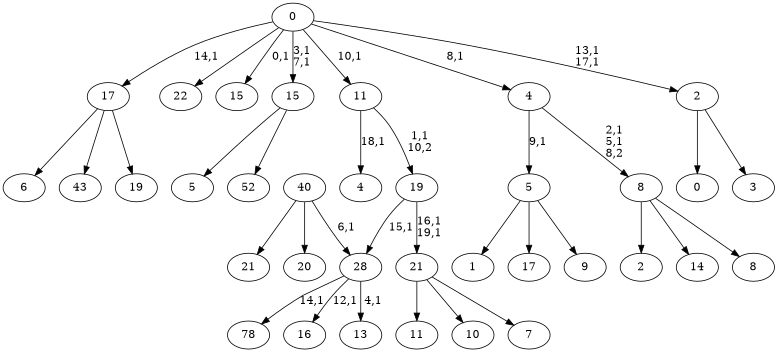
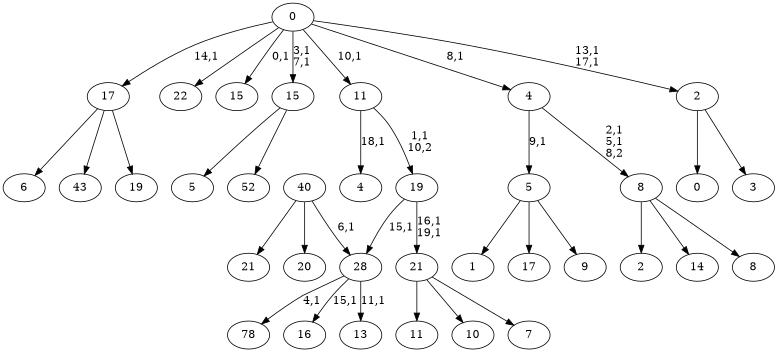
  digraph {
    n1 [label=43]
    n2 [label=22]
    n3 [label=21]
    n4 [label=20]
    40
    28
    n7 [label=19]
    n8 [label=78]
    n9 [label=17]
    n10 [label=16]
    n11 [label=15]
    n12 [label=14]
    n13 [label=13]
    n14 [label=52]
    n15 [label=11]
    n16 [label=10]
    n17 [label=9]
    n18 [label=8]
    n19 [label=7]
    21
    19
    n22 [label=6]
    17
    n24 [label=5]
    15
    n26 [label=4]
    11
    n28 [label=3]
    n29 [label=2]
    8
    n31 [label=1]
    5
    4
    n34 [label=0]
    2
    0
    40 -> n3
    40 -> n4
    40 -> 28 [label="6,1"]
-   28 -> n8 [label="14,1"]
-   28 -> n10 [label="12,1"]
-   28 -> n13 [label="4,1"]
+   28 -> n8 [label="4,1"]
+   28 -> n10 [label="15,1"]
+   28 -> n13 [label="11,1"]
    21 -> n15
    21 -> n16
    21 -> n19
    19 -> 28 [label="15,1"]
    19 -> 21 [label="16,1\n19,1"]
    17 -> n1
    17 -> n7
    17 -> n22
    15 -> n14
    15 -> n24
    11 -> 19 [label="1,1\n10,2"]
    11 -> n26 [label="18,1"]
    8 -> n12
    8 -> n18
    8 -> n29
    5 -> n9
    5 -> n17
    5 -> n31
    4 -> 8 [label="2,1\n5,1\n8,2"]
    4 -> 5 [label="9,1"]
    2 -> n28
    2 -> n34
    0 -> n2
    0 -> n11 [label="0,1"]
    0 -> 17 [label="14,1"]
    0 -> 15 [label="3,1\n7,1"]
    0 -> 11 [label="10,1"]
    0 -> 4 [label="8,1"]
    0 -> 2 [label="13,1\n17,1"]
  }
